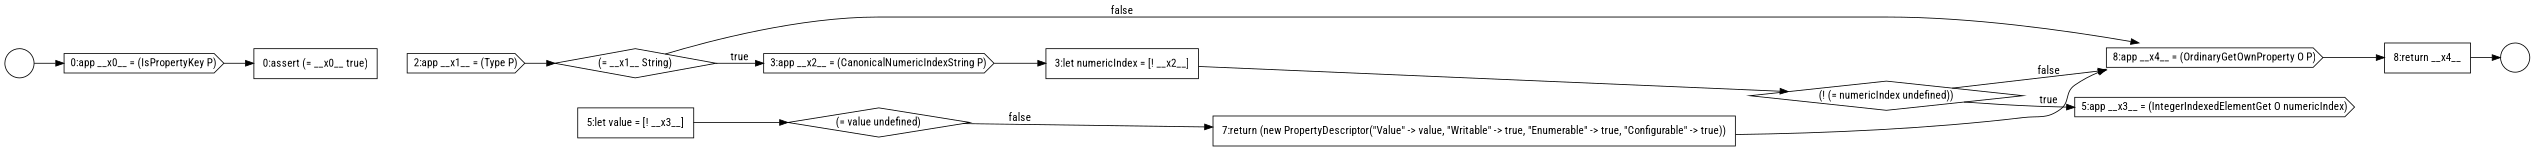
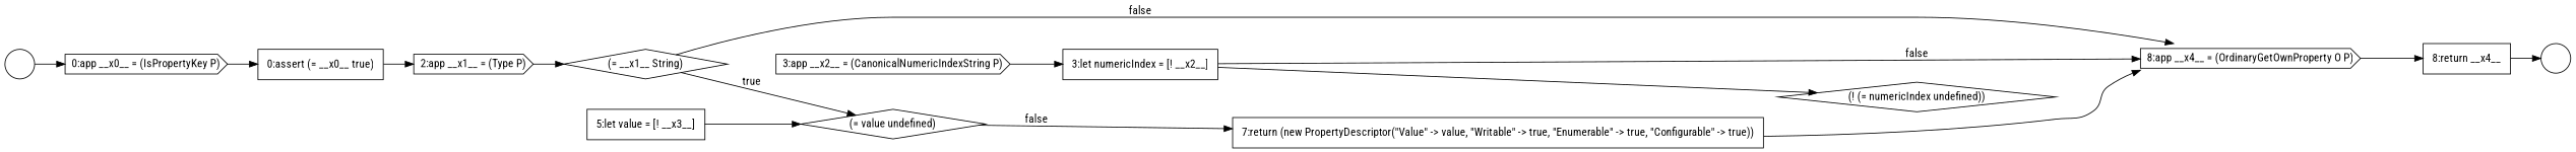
  digraph {
    fontname="Roboto Condensed"
    rankdir=LR
    node [color=black fillcolor=white fontname="Roboto Condensed" shape=none style=filled]
    edge [color=black fontname="Roboto Condensed"]
    n1 [label=<<font color="black">(= value undefined)</font>> shape=diamond]
    n2 [label=<<font color="black">     <table border="0" cellborder="1" cellspacing="0" cellpadding="10">       <tr><td align="left">7:return (new PropertyDescriptor(&quot;Value&quot; -&gt; value, &quot;Writable&quot; -&gt; true, &quot;Enumerable&quot; -&gt; true, &quot;Configurable&quot; -&gt; true))</td></tr>     </table>   </font>> margin=0]
    n3 [label=<<font color="black">8:app __x4__ = (OrdinaryGetOwnProperty O P)</font>> shape=cds]
    n4 [label=<<font color="black">     <table border="0" cellborder="1" cellspacing="0" cellpadding="10">       <tr><td align="left">3:let numericIndex = [! __x2__]</td></tr>     </table>   </font>> margin=0]
    n5 [label=<<font color="black">(! (= numericIndex undefined))</font>> shape=diamond]
-   n6 [label=<<font color="black">5:app __x3__ = (IntegerIndexedElementGet O numericIndex)</font>> shape=cds]
    n7 [label=<<font color="black">     <table border="0" cellborder="1" cellspacing="0" cellpadding="10">       <tr><td align="left">0:assert (= __x0__ true)</td></tr>     </table>   </font>> margin=0]
    n8 [label=<<font color="black">2:app __x1__ = (Type P)</font>> shape=cds]
    n9 [label=<<font color="black">(= __x1__ String)</font>> shape=diamond]
    n10 [label=<<font color="black">     <table border="0" cellborder="1" cellspacing="0" cellpadding="10">       <tr><td align="left">8:return __x4__</td></tr>     </table>   </font>> margin=0]
    n11 [label=" " shape=circle]
    n12 [label=" " shape=circle]
    n13 [label=<<font color="black">0:app __x0__ = (IsPropertyKey P)</font>> shape=cds]
    n14 [label=<<font color="black">3:app __x2__ = (CanonicalNumericIndexString P)</font>> shape=cds]
    n15 [label=<<font color="black">     <table border="0" cellborder="1" cellspacing="0" cellpadding="10">       <tr><td align="left">5:let value = [! __x3__]</td></tr>     </table>   </font>> margin=0]
    n1 -> n2 [label=<<font color="black">false</font>>]
    n2 -> n3
    n3 -> n10
    n4 -> n5
-   n5 -> n3 [label=<<font color="black">false</font>>]
-   n5 -> n6 [label=<<font color="black">true</font>>]
+   n4 -> n3 [label=<<font color="black">false</font>>]
+   n7 -> n8
    n8 -> n9
    n9 -> n3 [label=<<font color="black">false</font>>]
-   n9 -> n14 [label=<<font color="black">true</font>>]
+   n9 -> n1 [label=<<font color="black">true</font>>]
    n10 -> n11
    n12 -> n13
    n13 -> n7
    n14 -> n4
    n15 -> n1
  }
